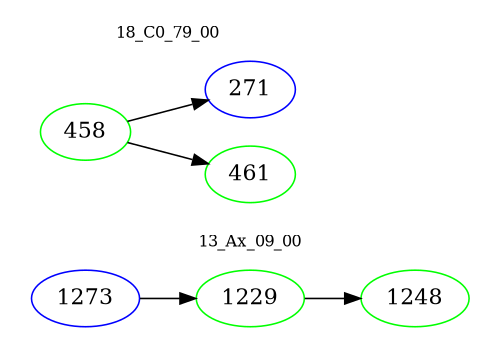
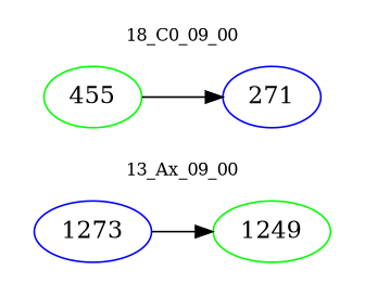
  digraph {
    rankdir=LR
    node [color=green]
    edge [color=black]
-   n1 [label=1229]
-   n2 [label=1248]
+   n1 [label=1249]
    n3 [color=blue label=1273]
-   n4 [label=458]
-   n5 [label=461]
+   n4 [label=455]
    n6 [color=blue label=271]
    subgraph cluster_1 {
      color=white
      fontsize=10
      label="13_Ax_09_00"
      n1
-     n2
      n3
    }
    subgraph cluster_2 {
      color=white
      fontsize=10
-     label="18_C0_79_00"
+     label="18_C0_09_00"
      n4
-     n5
      n6
    }
-   n1 -> n2
    n3 -> n1
-   n4 -> n5
    n4 -> n6
  }
